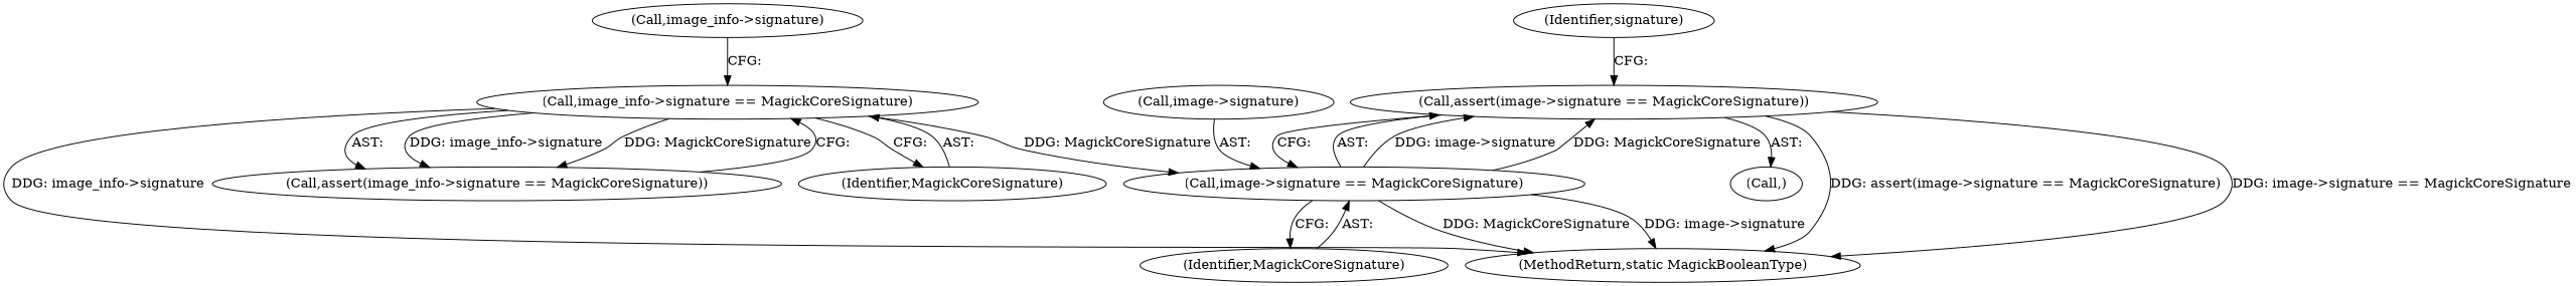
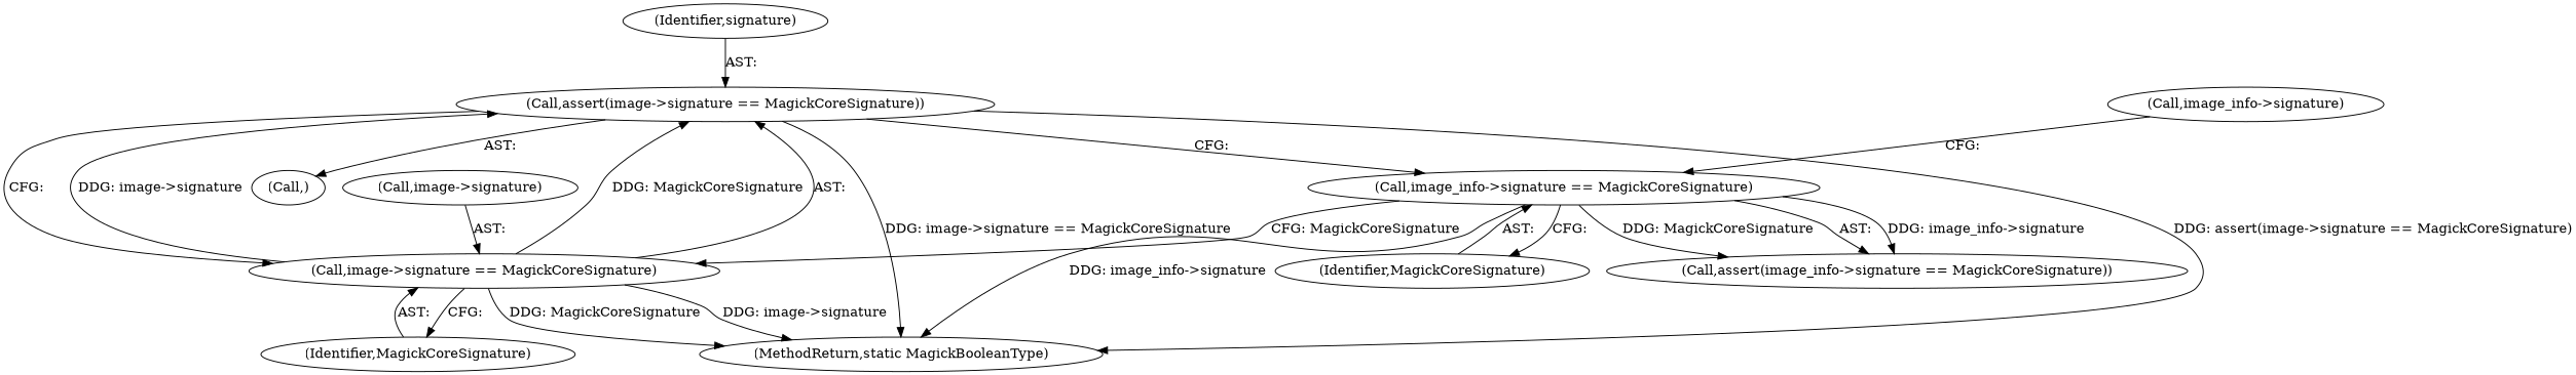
  digraph {
    n1 [label="(Call,assert(image->signature == MagickCoreSignature))"]
    n2 [label="(Call,image->signature == MagickCoreSignature)"]
    n3 [label="(Call,)"]
    n4 [label="(MethodReturn,static MagickBooleanType)"]
    n5 [label="(Identifier,MagickCoreSignature)"]
    n6 [label="(Call,image_info->signature == MagickCoreSignature)"]
    n7 [label="(Call,assert(image_info->signature == MagickCoreSignature))"]
    n8 [label="(Identifier,MagickCoreSignature)"]
    n9 [label="(Call,image->signature)"]
    n10 [label="(Call,image_info->signature)"]
    n11 [label="(Identifier,signature)"]
    n1 -> n2 [label="CFG: "]
    n1 -> n3 [label="AST: "]
    n1 -> n4 [label="DDG: assert(image->signature == MagickCoreSignature)"]
    n1 -> n4 [label="DDG: image->signature == MagickCoreSignature"]
    n2 -> n1 [label="AST: "]
    n2 -> n1 [label="DDG: image->signature"]
    n2 -> n1 [label="DDG: MagickCoreSignature"]
    n2 -> n4 [label="DDG: MagickCoreSignature"]
    n2 -> n4 [label="DDG: image->signature"]
    n2 -> n5 [label="CFG: "]
    n5 -> n2 [label="AST: "]
-   n6 -> n2 [label="DDG: MagickCoreSignature"]
+   n6 -> n2 [label="CFG: MagickCoreSignature"]
    n6 -> n4 [label="DDG: image_info->signature"]
    n6 -> n7 [label="AST: "]
    n6 -> n7 [label="DDG: image_info->signature"]
    n6 -> n7 [label="DDG: MagickCoreSignature"]
    n6 -> n8 [label="CFG: "]
-   n7 -> n6 [label="CFG: "]
+   n1 -> n6 [label="CFG: "]
    n8 -> n6 [label="AST: "]
    n9 -> n2 [label="AST: "]
    n10 -> n6 [label="CFG: "]
-   n11 -> n1 [label="CFG: "]
+   n11 -> n1 [label="AST: "]
  }
